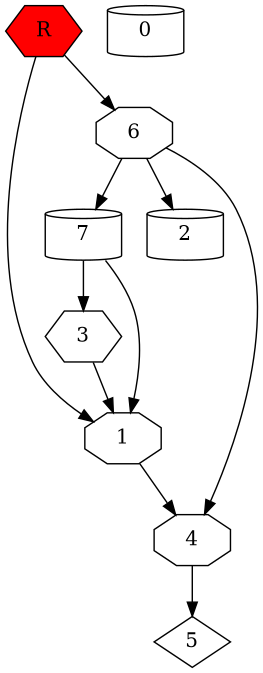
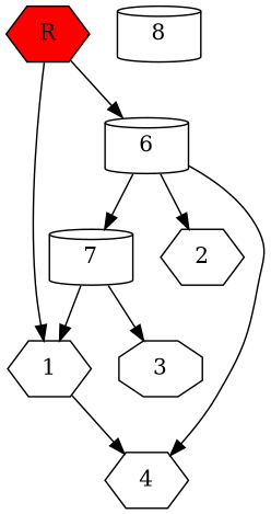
  digraph {
    node [shape=octagon]
-   1
-   4
-   5 [shape=diamond]
-   3 [shape=hexagon]
+   1 [shape=hexagon]
+   4 [shape=hexagon]
+   3
    7 [shape=cylinder]
-   6
-   2 [shape=cylinder]
-   8 [shape=cylinder label=0]
+   6 [shape=cylinder]
+   2 [shape=hexagon]
+   8 [shape=cylinder]
    R [fillcolor="#ff0000" shape=hexagon style=filled]
    1 -> 4
-   4 -> 5
-   3 -> 1
    7 -> 1
    7 -> 3
    6 -> 4
    6 -> 7
    6 -> 2
    R -> 1
    R -> 6
  }
